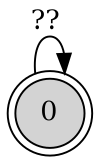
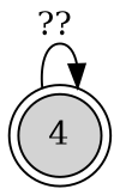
  digraph {
    rankdir=LR
-   0 [shape=doublecircle style=filled]
+   0 [shape=doublecircle style=filled label=4]
    0 -> 0 [label="?? "]
  }
